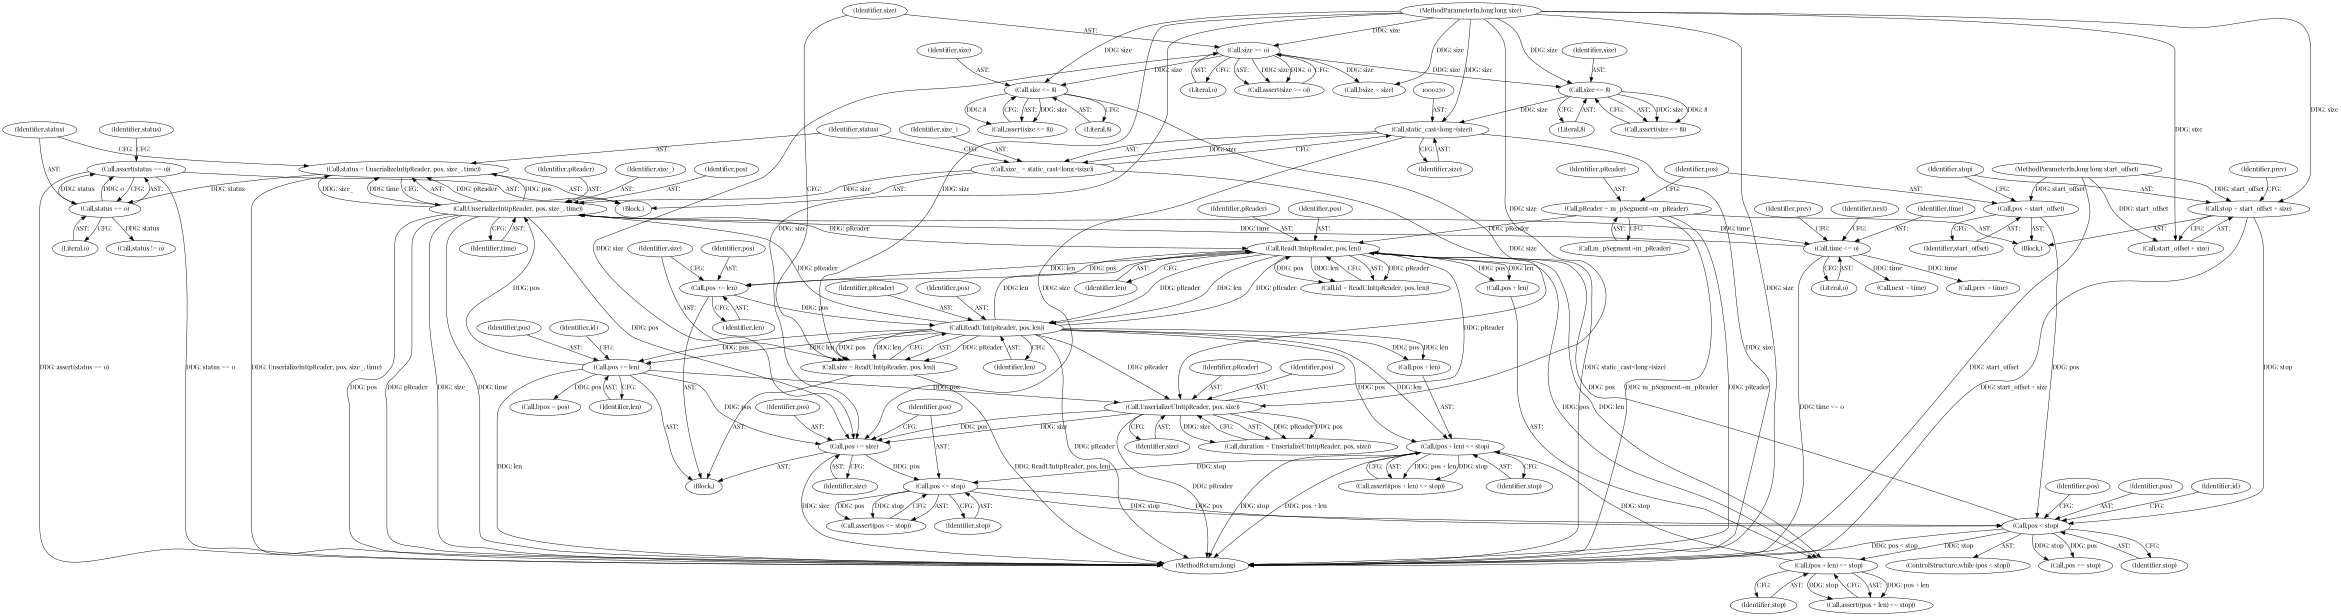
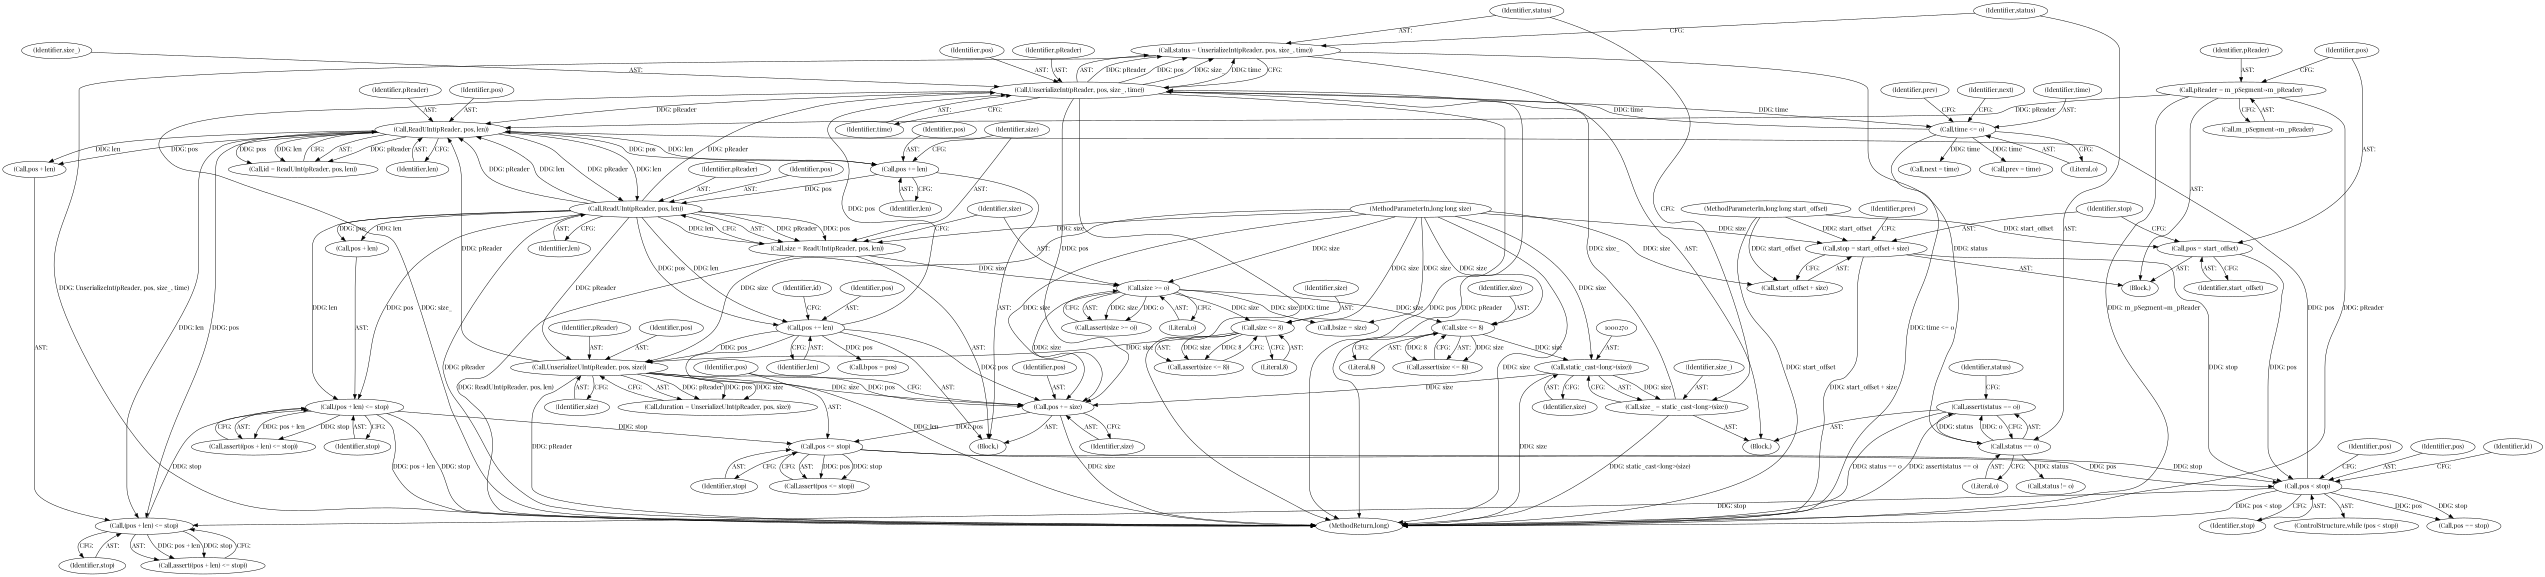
  digraph {
    fontname="Playfair Display"
    node [fontname="Playfair Display"]
    edge [fontname="Playfair Display"]
    n1 [label="(Call,assert(status == 0))"]
    n2 [label="(Call,status == 0)"]
    n3 [label="(MethodReturn,long)"]
    n4 [label="(Block,)"]
    n5 [label="(Literal,0)"]
    n6 [label="(Call,status != 0)"]
    n7 [label="(Call,status = UnserializeInt(pReader, pos, size_, time))"]
    n8 [label="(Call,UnserializeInt(pReader, pos, size_, time))"]
    n9 [label="(Call,ReadUInt(pReader, pos, len))"]
    n10 [label="(Call,pos += size)"]
    n11 [label="(Call,time <= 0)"]
    n12 [label="(Identifier,time)"]
    n13 [label="(Call,ReadUInt(pReader, pos, len))"]
    n14 [label="(Call,(pos + len) <= stop)"]
    n15 [label="(Call,pos += len)"]
    n16 [label="(Call,id = ReadUInt(pReader, pos, len))"]
    n17 [label="(Call,pos + len)"]
    n18 [label="(Identifier,len)"]
    n19 [label="(Block,)"]
    n20 [label="(Call,pos <= stop)"]
    n21 [label="(Identifier,size)"]
    n22 [label="(Call,prev = time)"]
    n23 [label="(Literal,0)"]
    n24 [label="(Call,next = time)"]
    n25 [label="(Call,UnserializeUInt(pReader, pos, size))"]
    n26 [label="(Call,pos += len)"]
    n27 [label="(Call,size = ReadUInt(pReader, pos, len))"]
    n28 [label="(Call,(pos + len) <= stop)"]
    n29 [label="(Call,pos + len)"]
    n30 [label="(Identifier,len)"]
    n31 [label="(Call,duration = UnserializeUInt(pReader, pos, size))"]
    n32 [label="(Identifier,size)"]
    n33 [label="(Call,bpos = pos)"]
    n34 [label="(Identifier,len)"]
    n35 [label="(Call,size >= 0)"]
    n36 [label="(Call,assert((pos + len) <= stop))"]
    n37 [label="(Identifier,stop)"]
    n38 [label="(Identifier,stop)"]
    n39 [label="(Call,assert((pos + len) <= stop))"]
    n40 [label="(Identifier,len)"]
    n41 [label="(Call,pReader = m_pSegment->m_pReader)"]
    n42 [label="(Call,m_pSegment->m_pReader)"]
    n43 [label="(Block,)"]
    n44 [label="(Call,size <= 8)"]
    n45 [label="(Literal,8)"]
    n46 [label="(Call,assert(size <= 8))"]
    n47 [label="(Call,size <= 8)"]
    n48 [label="(Call,assert(size >= 0))"]
    n49 [label="(Literal,0)"]
    n50 [label="(Call,bsize = size)"]
    n51 [label="(Call,static_cast<long>(size))"]
    n52 [label="(Call,assert(size <= 8))"]
    n53 [label="(Literal,8)"]
    n54 [label="(MethodParameterIn,long long size)"]
    n55 [label="(Call,stop = start_offset + size)"]
    n56 [label="(Call,start_offset + size)"]
    n57 [label="(Call,size_ = static_cast<long>(size))"]
    n58 [label="(Identifier,size)"]
    n59 [label="(Call,pos < stop)"]
    n60 [label="(Identifier,stop)"]
    n61 [label="(ControlStructure,while (pos < stop))"]
    n62 [label="(Call,pos == stop)"]
    n63 [label="(Call,pos = start_offset)"]
    n64 [label="(Identifier,start_offset)"]
    n65 [label="(MethodParameterIn,long long start_offset)"]
    n66 [label="(Identifier,stop)"]
    n67 [label="(Call,assert(pos <= stop))"]
    n68 [label="(Identifier,stop)"]
    n69 [label="(Identifier,pos)"]
    n70 [label="(Identifier,pReader)"]
    n71 [label="(Identifier,size_)"]
    n72 [label="(Identifier,pos)"]
    n73 [label="(Identifier,pReader)"]
    n74 [label="(Identifier,status)"]
    n75 [label="(Identifier,size)"]
    n76 [label="(Identifier,prev)"]
    n77 [label="(Identifier,size_)"]
    n78 [label="(Identifier,pReader)"]
    n79 [label="(Identifier,pos)"]
    n80 [label="(Identifier,size)"]
    n81 [label="(Identifier,pReader)"]
    n82 [label="(Identifier,pos)"]
    n83 [label="(Identifier,prev)"]
    n84 [label="(Identifier,id)"]
    n85 [label="(Identifier,pos)"]
    n86 [label="(Identifier,next)"]
    n87 [label="(Identifier,pReader)"]
    n88 [label="(Identifier,id)"]
    n89 [label="(Identifier,size)"]
    n90 [label="(Identifier,status)"]
    n91 [label="(Identifier,status)"]
    n92 [label="(Identifier,size)"]
    n93 [label="(Identifier,pos)"]
    n94 [label="(Identifier,pos)"]
    n95 [label="(Identifier,pos)"]
    n96 [label="(Identifier,pos)"]
    n97 [label="(Identifier,time)"]
    n98 [label="(Identifier,pos)"]
    n99 [label="(Identifier,pos)"]
    1000270
    n1 -> n2 [label="CFG: "]
    n1 -> n3 [label="DDG: status == 0"]
    n1 -> n3 [label="DDG: assert(status == 0)"]
    n1 -> n4 [label="AST: "]
    n2 -> n1 [label="AST: "]
    n2 -> n1 [label="DDG: status"]
    n2 -> n1 [label="DDG: 0"]
    n2 -> n5 [label="CFG: "]
    n2 -> n6 [label="DDG: status"]
    n5 -> n2 [label="AST: "]
    n7 -> n2 [label="DDG: status"]
    n7 -> n3 [label="DDG: UnserializeInt(pReader, pos, size_, time)"]
    n7 -> n4 [label="AST: "]
    n7 -> n8 [label="CFG: "]
    n8 -> n3 [label="DDG: time"]
    n8 -> n3 [label="DDG: pos"]
    n8 -> n3 [label="DDG: pReader"]
    n8 -> n3 [label="DDG: size_"]
    n8 -> n7 [label="AST: "]
    n8 -> n7 [label="DDG: pReader"]
    n8 -> n7 [label="DDG: pos"]
    n8 -> n7 [label="DDG: size_"]
    n8 -> n7 [label="DDG: time"]
    n8 -> n9 [label="DDG: pReader"]
    n8 -> n10 [label="DDG: pos"]
    n8 -> n11 [label="DDG: time"]
    n8 -> n12 [label="CFG: "]
    n9 -> n13 [label="DDG: pReader"]
    n9 -> n13 [label="DDG: len"]
    n9 -> n14 [label="DDG: pos"]
    n9 -> n14 [label="DDG: len"]
    n9 -> n15 [label="DDG: len"]
    n9 -> n15 [label="DDG: pos"]
    n9 -> n16 [label="AST: "]
    n9 -> n16 [label="DDG: pReader"]
    n9 -> n16 [label="DDG: pos"]
    n9 -> n16 [label="DDG: len"]
    n9 -> n17 [label="DDG: pos"]
    n9 -> n17 [label="DDG: len"]
    n9 -> n18 [label="CFG: "]
    n10 -> n3 [label="DDG: size"]
    n10 -> n19 [label="AST: "]
    n10 -> n20 [label="DDG: pos"]
    n10 -> n21 [label="CFG: "]
    n11 -> n3 [label="DDG: time <= 0"]
    n11 -> n8 [label="DDG: time"]
    n11 -> n22 [label="DDG: time"]
    n11 -> n23 [label="CFG: "]
    n11 -> n24 [label="DDG: time"]
    n12 -> n8 [label="AST: "]
    n13 -> n3 [label="DDG: pReader"]
    n13 -> n8 [label="DDG: pReader"]
    n13 -> n9 [label="DDG: pReader"]
    n13 -> n9 [label="DDG: len"]
    n13 -> n25 [label="DDG: pReader"]
    n13 -> n26 [label="DDG: len"]
    n13 -> n26 [label="DDG: pos"]
    n13 -> n27 [label="AST: "]
    n13 -> n27 [label="DDG: pReader"]
    n13 -> n27 [label="DDG: pos"]
    n13 -> n27 [label="DDG: len"]
    n13 -> n28 [label="DDG: pos"]
    n13 -> n28 [label="DDG: len"]
    n13 -> n29 [label="DDG: pos"]
    n13 -> n29 [label="DDG: len"]
    n13 -> n30 [label="CFG: "]
    n14 -> n28 [label="DDG: stop"]
    n14 -> n38 [label="CFG: "]
    n14 -> n39 [label="AST: "]
    n14 -> n39 [label="DDG: pos + len"]
    n14 -> n39 [label="DDG: stop"]
    n15 -> n13 [label="DDG: pos"]
    n15 -> n19 [label="AST: "]
    n15 -> n40 [label="CFG: "]
    n16 -> n9 [label="CFG: "]
    n17 -> n14 [label="AST: "]
    n18 -> n9 [label="AST: "]
    n20 -> n59 [label="DDG: pos"]
    n20 -> n59 [label="DDG: stop"]
    n20 -> n66 [label="CFG: "]
    n20 -> n67 [label="AST: "]
    n20 -> n67 [label="DDG: pos"]
    n20 -> n67 [label="DDG: stop"]
    n21 -> n10 [label="AST: "]
    n23 -> n11 [label="AST: "]
    n25 -> n3 [label="DDG: pReader"]
    n25 -> n9 [label="DDG: pReader"]
    n25 -> n10 [label="DDG: size"]
    n25 -> n10 [label="DDG: pos"]
    n25 -> n31 [label="AST: "]
    n25 -> n31 [label="DDG: pReader"]
    n25 -> n31 [label="DDG: pos"]
    n25 -> n31 [label="DDG: size"]
    n25 -> n32 [label="CFG: "]
    n26 -> n3 [label="DDG: len"]
    n26 -> n8 [label="DDG: pos"]
    n26 -> n10 [label="DDG: pos"]
    n26 -> n19 [label="AST: "]
    n26 -> n25 [label="DDG: pos"]
    n26 -> n33 [label="DDG: pos"]
    n26 -> n34 [label="CFG: "]
    n27 -> n3 [label="DDG: ReadUInt(pReader, pos, len)"]
    n27 -> n13 [label="CFG: "]
    n27 -> n19 [label="AST: "]
+   n27 -> n35 [label="DDG: size"]
    n28 -> n3 [label="DDG: stop"]
    n28 -> n3 [label="DDG: pos + len"]
    n28 -> n20 [label="DDG: stop"]
    n28 -> n36 [label="AST: "]
    n28 -> n36 [label="DDG: pos + len"]
    n28 -> n36 [label="DDG: stop"]
    n28 -> n37 [label="CFG: "]
    n29 -> n28 [label="AST: "]
    n30 -> n13 [label="AST: "]
    n31 -> n25 [label="CFG: "]
    n32 -> n25 [label="AST: "]
    n34 -> n26 [label="AST: "]
    n35 -> n10 [label="DDG: size"]
    n35 -> n44 [label="DDG: size"]
    n35 -> n47 [label="DDG: size"]
    n35 -> n48 [label="AST: "]
    n35 -> n48 [label="DDG: size"]
    n35 -> n48 [label="DDG: 0"]
    n35 -> n49 [label="CFG: "]
    n35 -> n50 [label="DDG: size"]
    n36 -> n28 [label="CFG: "]
    n37 -> n28 [label="AST: "]
    n38 -> n14 [label="AST: "]
    n39 -> n14 [label="CFG: "]
    n40 -> n15 [label="AST: "]
    n41 -> n3 [label="DDG: m_pSegment->m_pReader"]
    n41 -> n3 [label="DDG: pReader"]
    n41 -> n9 [label="DDG: pReader"]
    n41 -> n42 [label="CFG: "]
    n41 -> n43 [label="AST: "]
    n42 -> n41 [label="AST: "]
    n44 -> n25 [label="DDG: size"]
    n44 -> n45 [label="CFG: "]
    n44 -> n46 [label="AST: "]
    n44 -> n46 [label="DDG: size"]
    n44 -> n46 [label="DDG: 8"]
    n45 -> n44 [label="AST: "]
    n46 -> n44 [label="CFG: "]
    n47 -> n51 [label="DDG: size"]
    n47 -> n52 [label="AST: "]
    n47 -> n52 [label="DDG: size"]
    n47 -> n52 [label="DDG: 8"]
    n47 -> n53 [label="CFG: "]
    n48 -> n35 [label="CFG: "]
    n49 -> n35 [label="AST: "]
    n51 -> n3 [label="DDG: size"]
    n51 -> n10 [label="DDG: size"]
    n51 -> n57 [label="AST: "]
    n51 -> n57 [label="DDG: size"]
    n51 -> n58 [label="CFG: "]
    n52 -> n47 [label="CFG: "]
    n53 -> n47 [label="AST: "]
    n54 -> n3 [label="DDG: size"]
    n54 -> n10 [label="DDG: size"]
    n54 -> n25 [label="DDG: size"]
    n54 -> n27 [label="DDG: size"]
    n54 -> n35 [label="DDG: size"]
    n54 -> n44 [label="DDG: size"]
    n54 -> n47 [label="DDG: size"]
    n54 -> n50 [label="DDG: size"]
    n54 -> n51 [label="DDG: size"]
    n54 -> n55 [label="DDG: size"]
    n54 -> n56 [label="DDG: size"]
    n55 -> n3 [label="DDG: start_offset + size"]
    n55 -> n43 [label="AST: "]
    n55 -> n56 [label="CFG: "]
    n55 -> n59 [label="DDG: stop"]
    n56 -> n55 [label="AST: "]
    n57 -> n3 [label="DDG: static_cast<long>(size)"]
    n57 -> n4 [label="AST: "]
    n57 -> n8 [label="DDG: size_"]
    n57 -> n51 [label="CFG: "]
    n58 -> n51 [label="AST: "]
    n59 -> n3 [label="DDG: pos < stop"]
    n59 -> n9 [label="DDG: pos"]
    n59 -> n14 [label="DDG: stop"]
    n59 -> n60 [label="CFG: "]
    n59 -> n61 [label="AST: "]
    n59 -> n62 [label="DDG: pos"]
    n59 -> n62 [label="DDG: stop"]
    n60 -> n59 [label="AST: "]
    n63 -> n43 [label="AST: "]
    n63 -> n59 [label="DDG: pos"]
    n63 -> n64 [label="CFG: "]
    n64 -> n63 [label="AST: "]
    n65 -> n3 [label="DDG: start_offset"]
    n65 -> n55 [label="DDG: start_offset"]
    n65 -> n56 [label="DDG: start_offset"]
    n65 -> n63 [label="DDG: start_offset"]
    n66 -> n20 [label="AST: "]
    n67 -> n20 [label="CFG: "]
    n68 -> n55 [label="AST: "]
    n68 -> n63 [label="CFG: "]
    n69 -> n59 [label="CFG: "]
    n70 -> n13 [label="AST: "]
    n71 -> n57 [label="AST: "]
    n72 -> n59 [label="AST: "]
    n73 -> n8 [label="AST: "]
    n74 -> n1 [label="CFG: "]
    n75 -> n44 [label="AST: "]
    n76 -> n55 [label="CFG: "]
    n77 -> n8 [label="AST: "]
    n78 -> n25 [label="AST: "]
    n79 -> n26 [label="AST: "]
    n80 -> n15 [label="CFG: "]
    n80 -> n27 [label="AST: "]
    n81 -> n41 [label="AST: "]
    n82 -> n25 [label="AST: "]
    n83 -> n11 [label="CFG: "]
    n84 -> n26 [label="CFG: "]
    n85 -> n15 [label="AST: "]
    n86 -> n11 [label="CFG: "]
    n87 -> n9 [label="AST: "]
    n88 -> n59 [label="CFG: "]
    n89 -> n27 [label="CFG: "]
    n89 -> n35 [label="AST: "]
    n90 -> n7 [label="AST: "]
    n90 -> n57 [label="CFG: "]
    n91 -> n2 [label="AST: "]
    n91 -> n7 [label="CFG: "]
    n92 -> n47 [label="AST: "]
    n93 -> n13 [label="AST: "]
    n94 -> n8 [label="AST: "]
    n95 -> n41 [label="CFG: "]
    n95 -> n63 [label="AST: "]
    n96 -> n9 [label="AST: "]
    n97 -> n11 [label="AST: "]
    n98 -> n10 [label="CFG: "]
    n98 -> n20 [label="AST: "]
    n99 -> n10 [label="AST: "]
    1000270 -> n51 [label="AST: "]
  }
